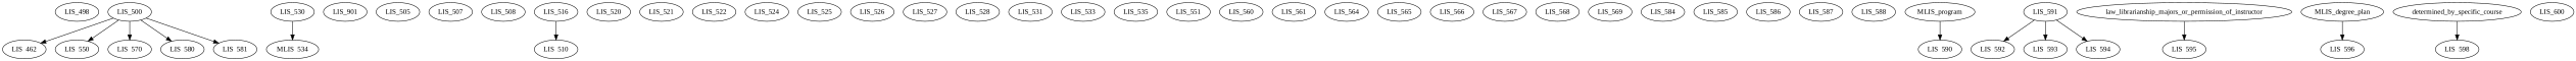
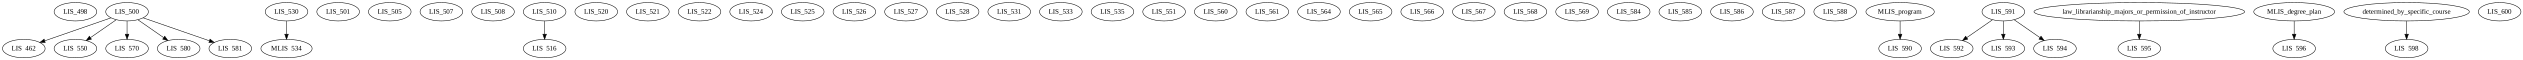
  digraph {
    fontname="Liberation Serif"
    node [fontname="Liberation Serif"]
    edge [color=black fontname="Liberation Serif"]
    LIS_498
    LIS_500
    LIS_462
    LIS_550
    LIS_570
    LIS_580
    LIS_581
    n8 [label=MLIS_534]
    LIS_530
-   LIS_501 [label=LIS_901]
+   LIS_501
    LIS_505
    LIS_507
    LIS_508
    LIS_510
    LIS_516
    LIS_520
    LIS_521
    LIS_522
    LIS_524
    LIS_525
    LIS_526
    LIS_527
    LIS_528
    LIS_531
    LIS_533
    LIS_535
    LIS_551
    LIS_560
    LIS_561
    LIS_564
    LIS_565
    LIS_566
    LIS_567
    LIS_568
    LIS_569
    LIS_584
    LIS_585
    LIS_586
    LIS_587
    LIS_588
    MLIS_program
    LIS_590
    LIS_591
    LIS_592
    LIS_593
    LIS_594
    law_librarianship_majors_or_permission_of_instructor
    LIS_595
    MLIS_degree_plan
    LIS_596
    determined_by_specific_course
    LIS_598
    LIS_600
    LIS_500 -> LIS_462
    LIS_500 -> LIS_550
    LIS_500 -> LIS_570
    LIS_500 -> LIS_580
    LIS_500 -> LIS_581
    LIS_530 -> n8
-   LIS_516 -> LIS_510
+   LIS_510 -> LIS_516
    MLIS_program -> LIS_590
    LIS_591 -> LIS_592
    LIS_591 -> LIS_593
    LIS_591 -> LIS_594
    law_librarianship_majors_or_permission_of_instructor -> LIS_595
    MLIS_degree_plan -> LIS_596
    determined_by_specific_course -> LIS_598
  }
